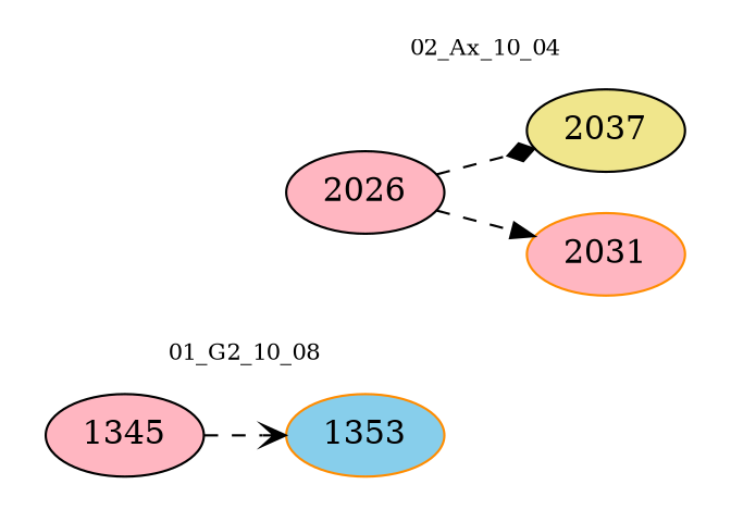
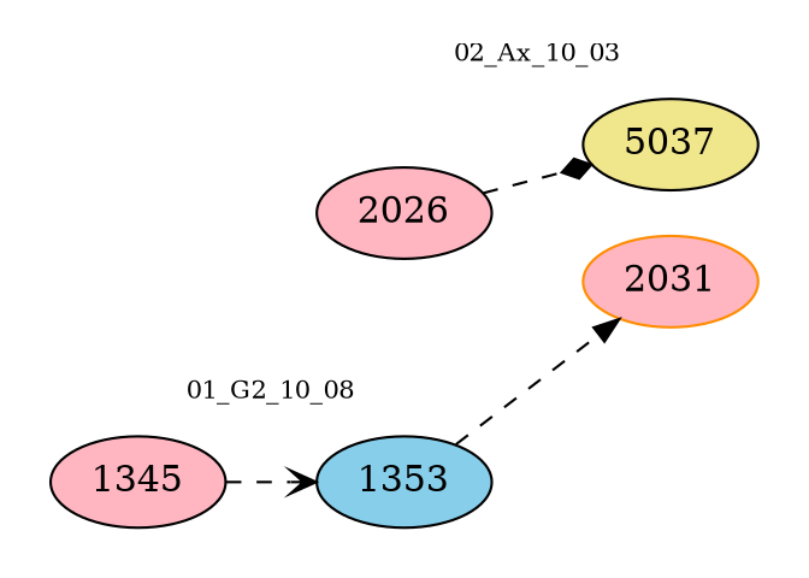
  digraph {
    rankdir=LR
    node [color=black fillcolor=lightpink style=filled]
    edge [color=black style=dashed]
    n1 [label=2026]
    n2 [color=darkorange label=2031]
-   n3 [fillcolor=khaki label=2037]
+   n3 [fillcolor=khaki label=5037]
    n4 [label=1345]
-   n5 [color=darkorange fillcolor=skyblue label=1353]
+   n5 [fillcolor=skyblue label=1353]
    subgraph cluster_1 {
      color=white
      fontsize=10
-     label="02_Ax_10_04"
+     label="02_Ax_10_03"
      n1
      n2
      n3
    }
    subgraph cluster_2 {
      color=white
      fontsize=10
      label="01_G2_10_08"
      n4
      n5
    }
-   n1 -> n2 [arrowhead=normal]
+   n5 -> n2 [arrowhead=normal]
    n1 -> n3 [arrowhead=diamond]
    n4 -> n5 [arrowhead=vee]
  }
